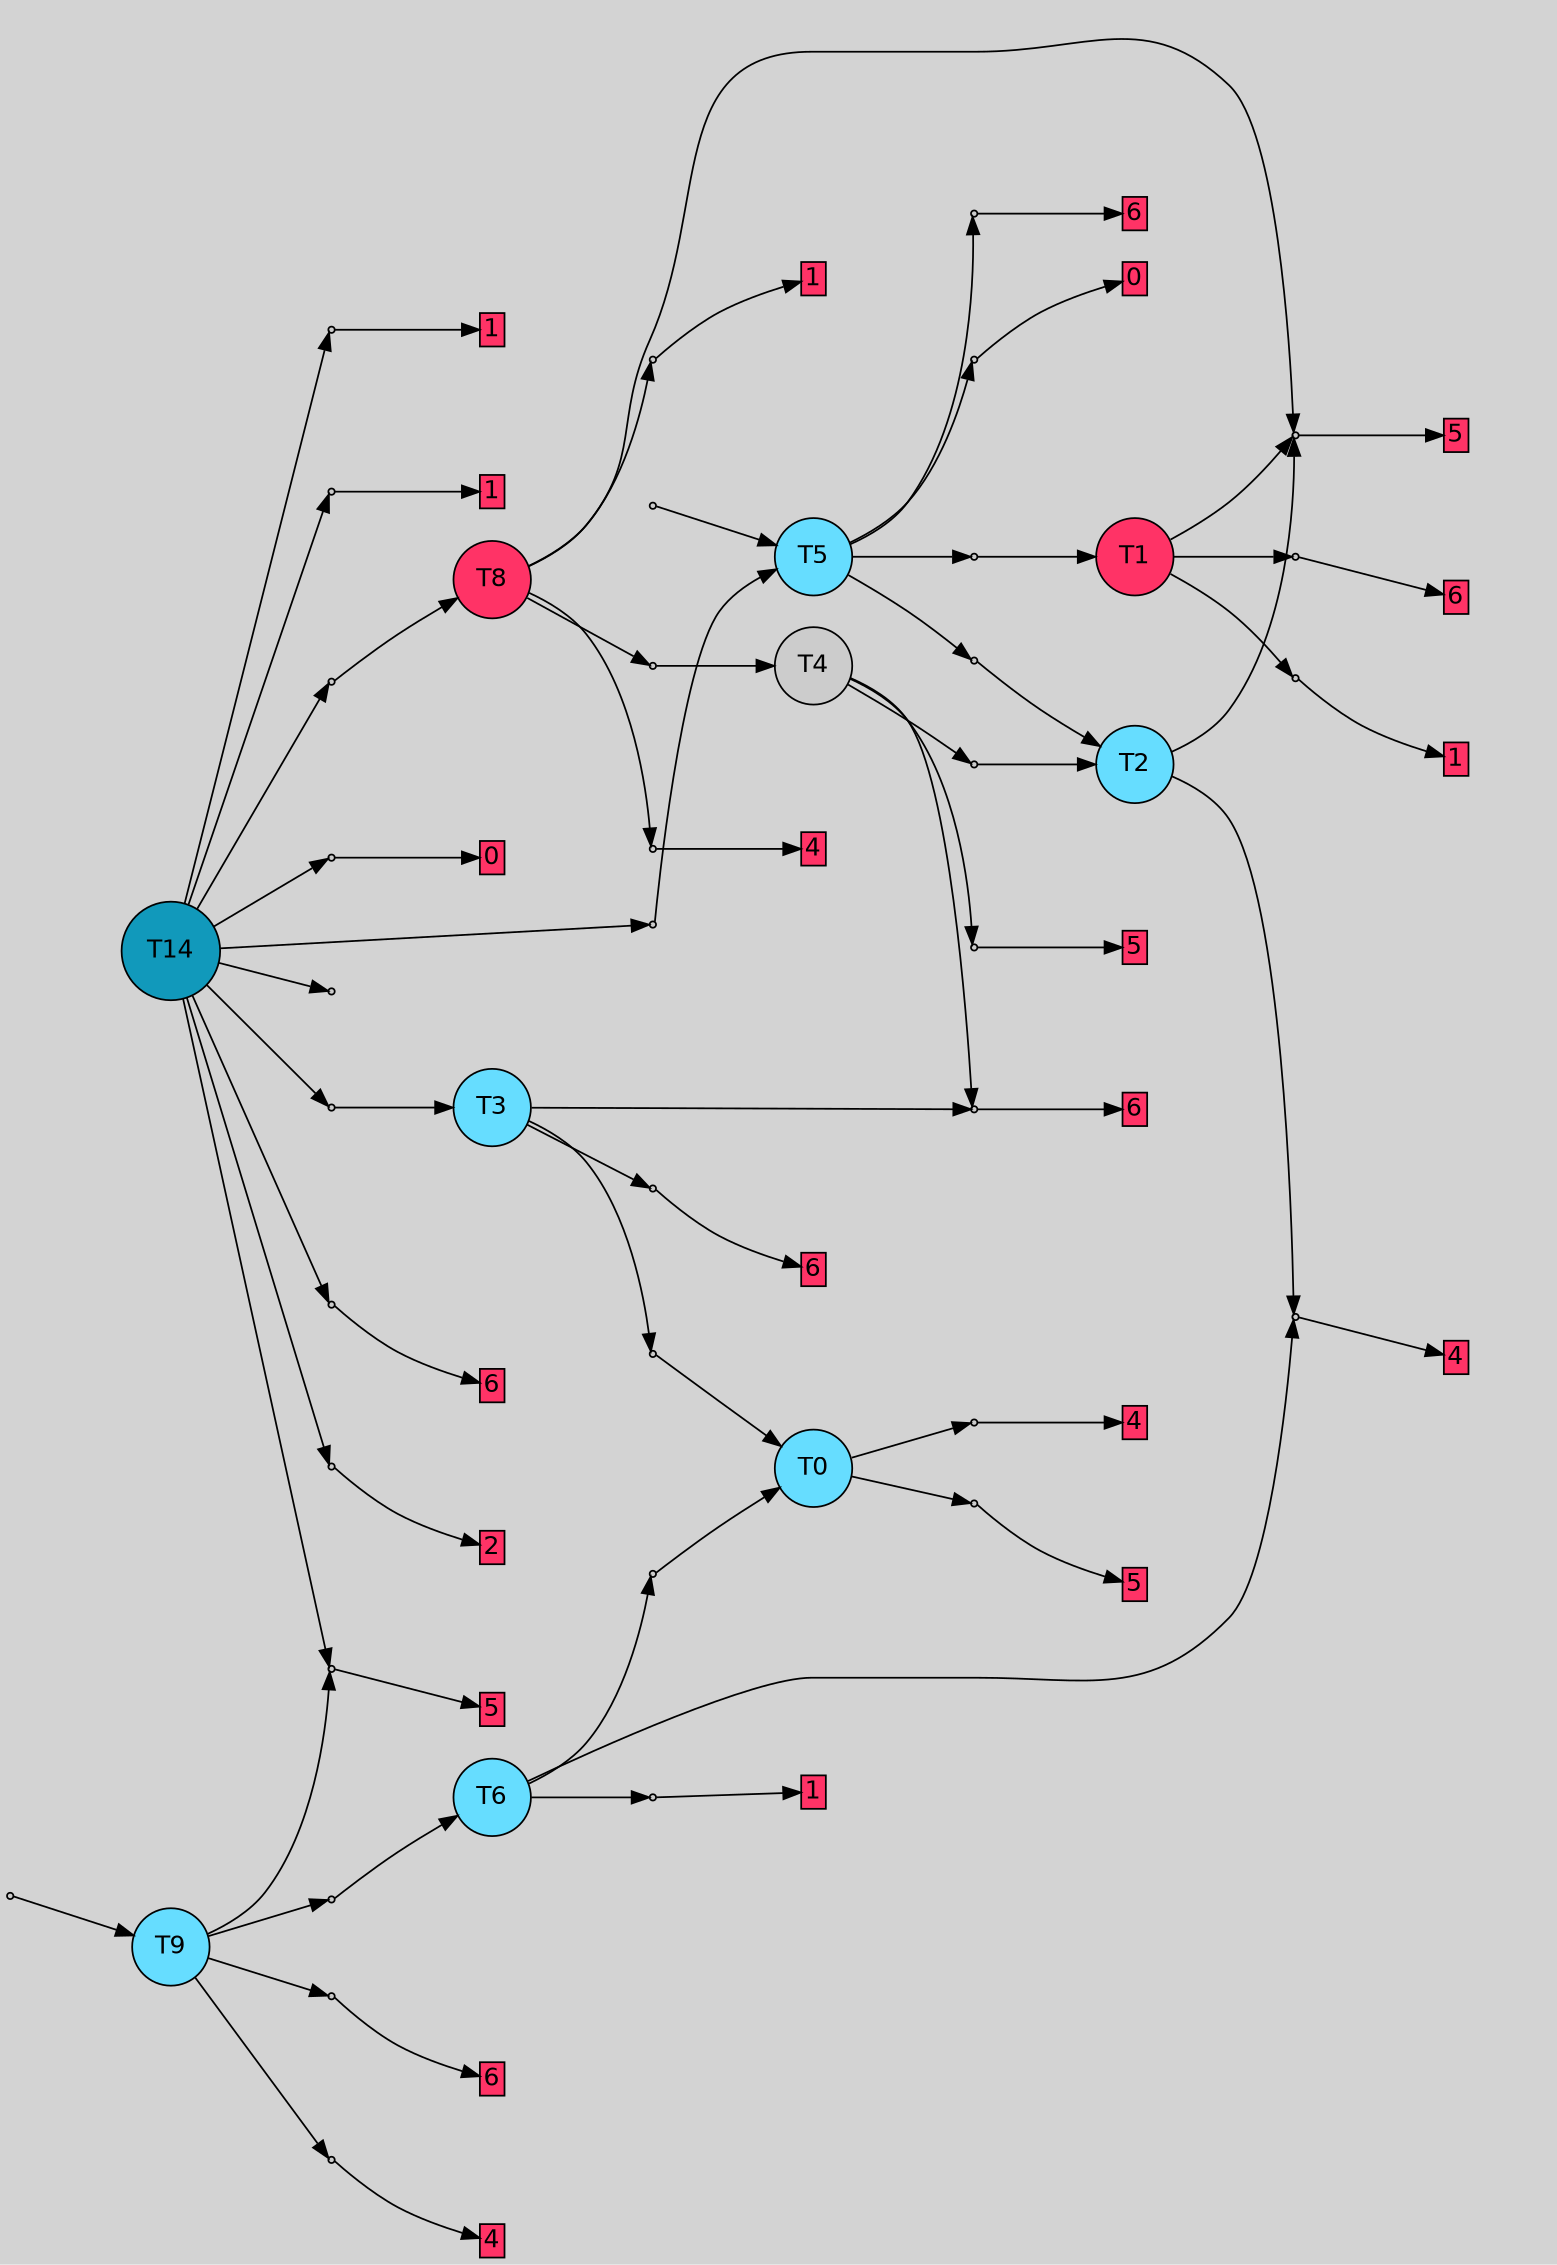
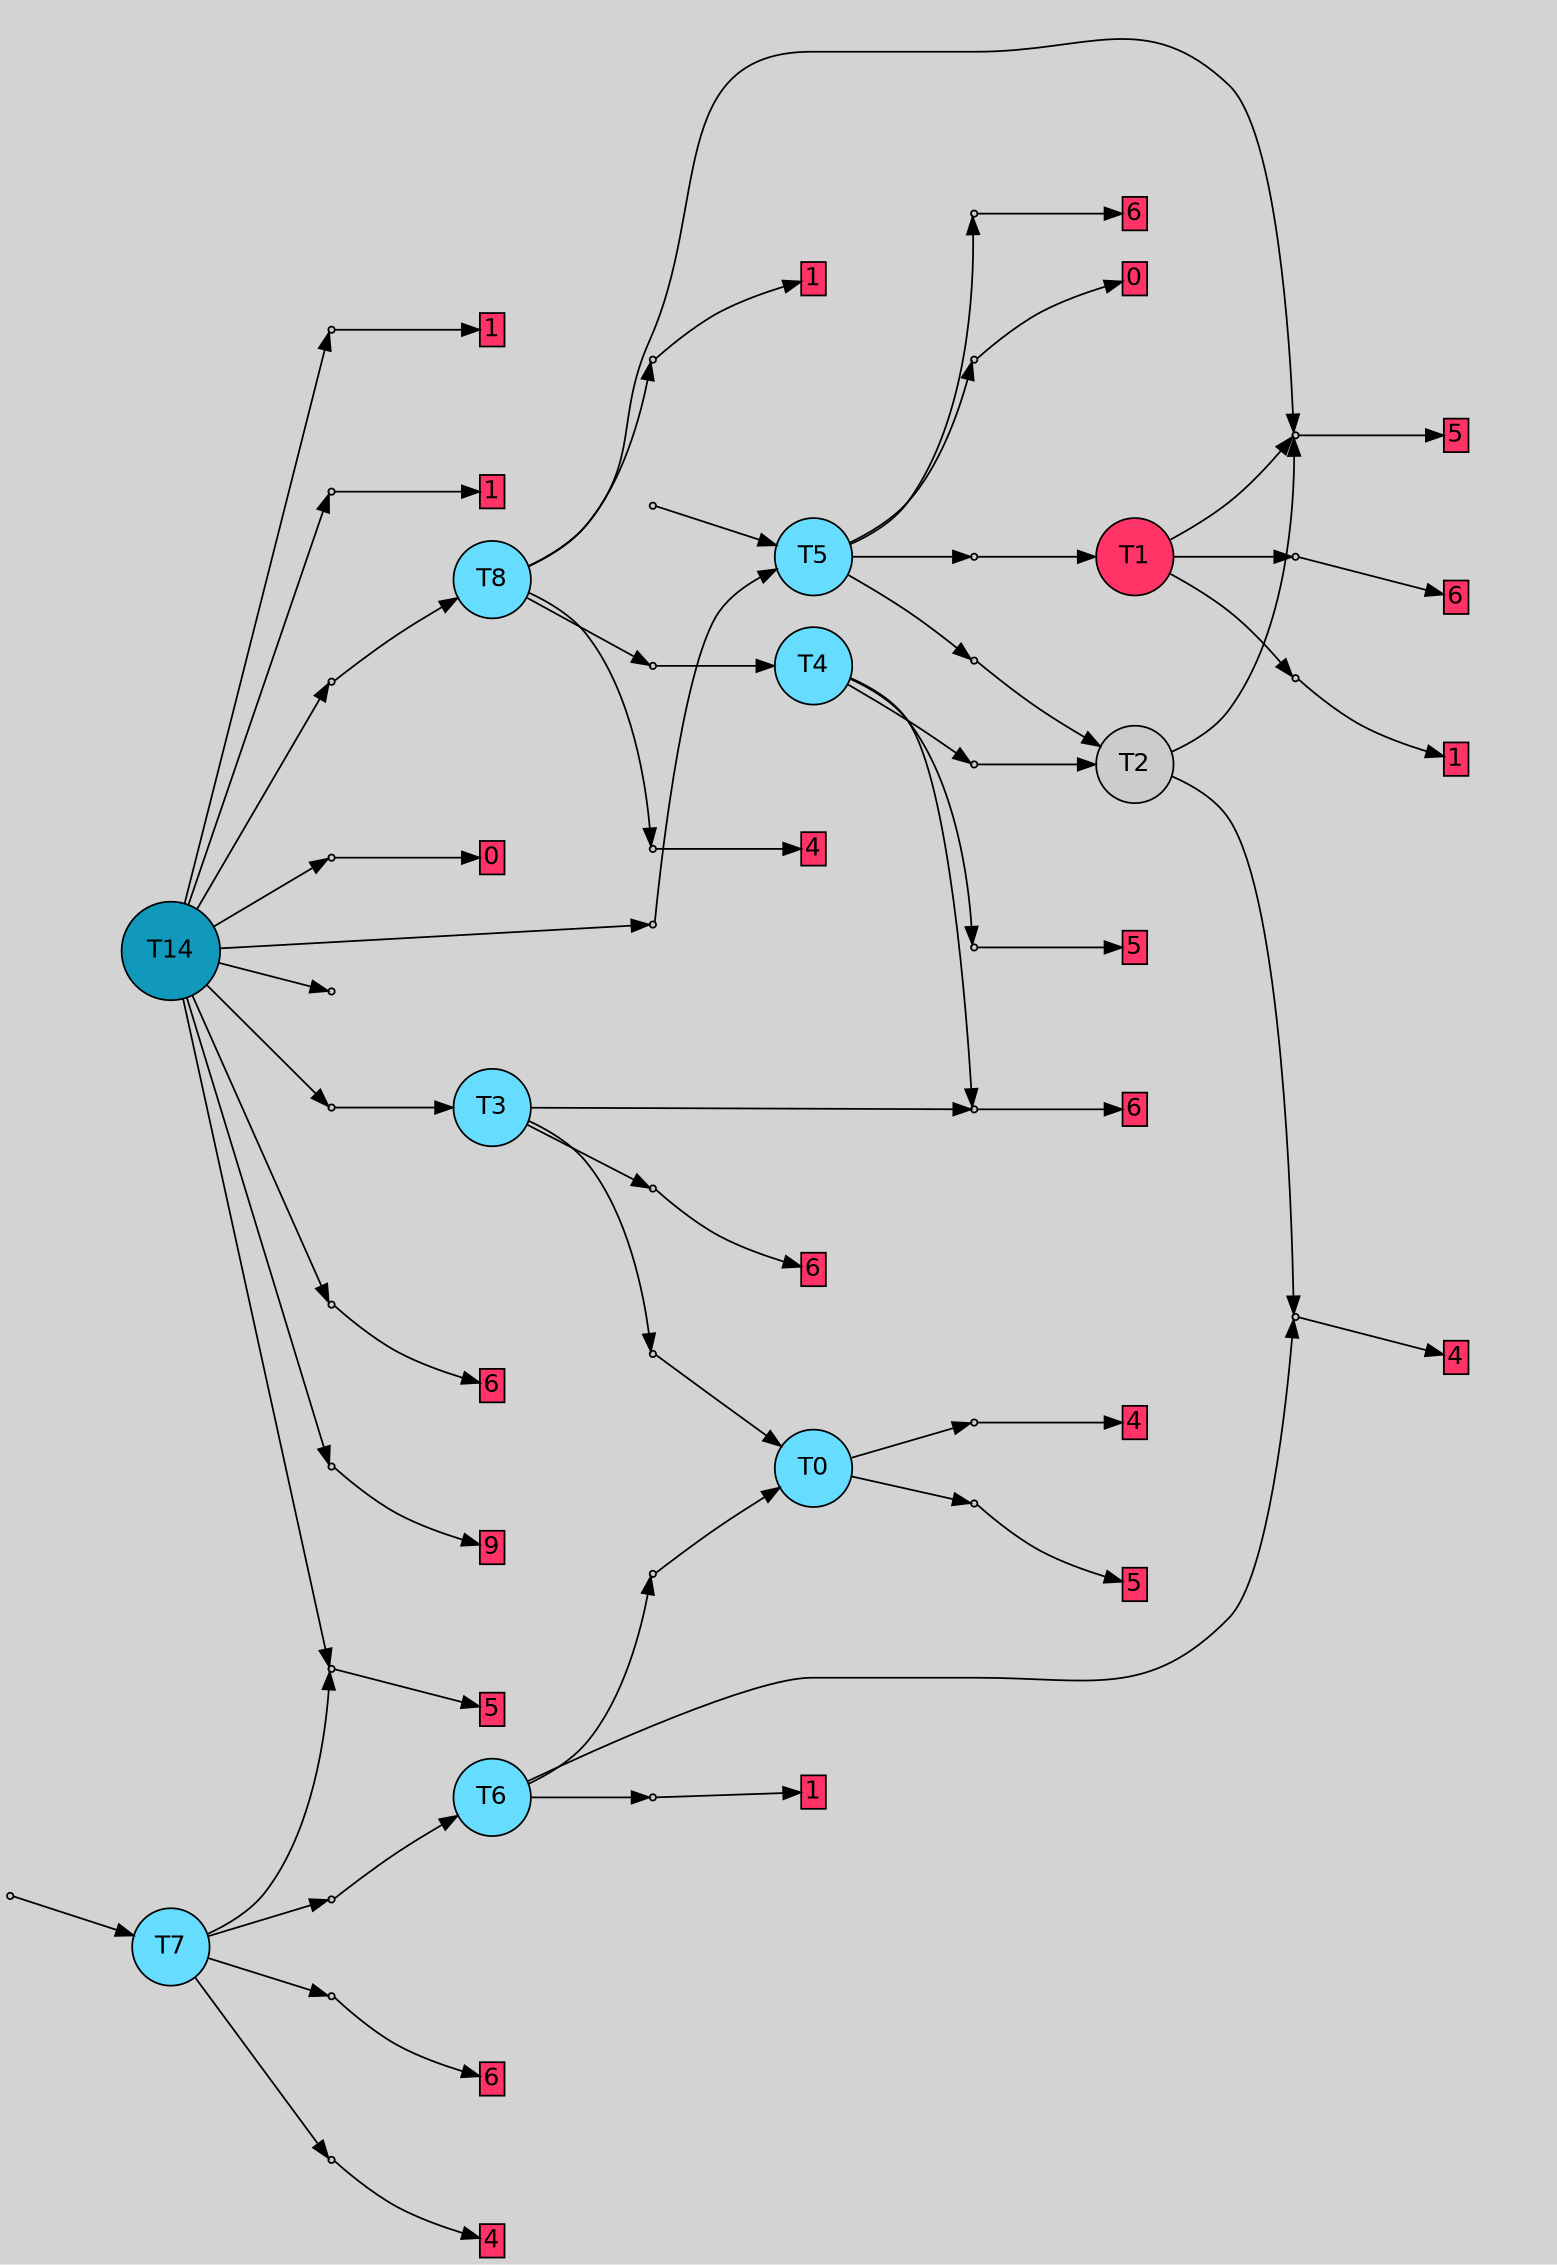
  digraph {
    bgcolor=lightgray
    fontname="DejaVu Sans"
    rankdir=LR
    node [fontname="DejaVu Sans" shape=box style=filled]
    edge [fontname="DejaVu Sans"]
    n1 [fillcolor="#1199bb" label=T14 shape=circle]
    P20 [fillcolor="#cccccc" shape=point]
    P26 [fillcolor="#cccccc" shape=point]
    P27 [fillcolor="#cccccc" shape=point]
    P28 [fillcolor="#cccccc" shape=point]
    P29 [fillcolor="#cccccc" shape=point]
    P30 [fillcolor="#cccccc" shape=point]
    P31 [fillcolor="#cccccc" shape=point]
    P32 [fillcolor="#cccccc" shape=point]
    P33 [fillcolor="#cccccc" shape=point]
    P34 [fillcolor="#cccccc" shape=point]
    T0 [fillcolor="#66ddff" shape=circle]
    P0 [fillcolor="#cccccc" shape=point]
    P1 [fillcolor="#cccccc" shape=point]
    n15 [label="8|0&3|1#1|1&#92;n" style=invis]
    n16 [fillcolor="#ff3366" height=0 label=5 margin=0.03 width=0]
    n17 [label="8|3&2|2#0|4&#92;n6|0&0|3#1|6&#92;n" style=invis]
    n18 [fillcolor="#ff3366" height=0 label=4 margin=0.03 width=0]
    T1 [fillcolor="#ff3366" shape=circle]
    P2 [fillcolor="#cccccc" shape=point]
    P3 [fillcolor="#cccccc" shape=point]
    P4 [fillcolor="#cccccc" shape=point]
    n23 [label="5|0&0|3#2|1&#92;n" style=invis]
    n24 [fillcolor="#ff3366" height=0 label=6 margin=0.03 width=0]
    n25 [label="8|0&3|7#3|7&#92;n" style=invis]
    n26 [fillcolor="#ff3366" height=0 label=1 margin=0.03 width=0]
    n27 [label="2|0&3|2#1|2&#92;n" style=invis]
    n28 [fillcolor="#ff3366" height=0 label=5 margin=0.03 width=0]
-   T2 [fillcolor="#66ddff" shape=circle]
+   T2 [fillcolor="#cccccc" shape=circle]
    P5 [fillcolor="#cccccc" shape=point]
    n31 [label="4|0&3|1#4|4&#92;n" style=invis]
    n32 [fillcolor="#ff3366" height=0 label=4 margin=0.03 width=0]
    T3 [fillcolor="#66ddff" shape=circle]
    P6 [fillcolor="#cccccc" shape=point]
    P7 [fillcolor="#cccccc" shape=point]
    P8 [fillcolor="#cccccc" shape=point]
    n37 [label="2|0&3|2#1|2&#92;n" style=invis]
    I7 [style=invis]
    n39 [fillcolor="#ff3366" height=0 label=6 margin=0.03 width=0]
    n40 [label="7|0&1|1#3|7&#92;n" style=invis]
    n41 [fillcolor="#ff3366" height=0 label=6 margin=0.03 width=0]
-   T4 [fillcolor="#cccccc" shape=circle]
+   T4 [fillcolor="#66ddff" shape=circle]
    P9 [fillcolor="#cccccc" shape=point]
    P10 [fillcolor="#cccccc" shape=point]
    n45 [label="2|0&3|1#1|1&#92;n" style=invis]
    n46 [label="2|0&3|2#1|2&#92;n" style=invis]
    n47 [fillcolor="#ff3366" height=0 label=5 margin=0.03 width=0]
    T5 [fillcolor="#66ddff" shape=circle]
    P11 [fillcolor="#cccccc" shape=point]
    P12 [fillcolor="#cccccc" shape=point]
    P13 [fillcolor="#cccccc" shape=point]
    P14 [fillcolor="#cccccc" shape=point]
    n53 [label="0|2&4|5#3|2&#92;n2|0&1|3#0|2&#92;n" style=invis]
    I12 [style=invis]
    n55 [fillcolor="#ff3366" height=0 label=0 margin=0.03 width=0]
    n56 [label="2|0&3|2#1|2&#92;n" style=invis]
    n57 [label="3|0&4|1#3|7&#92;n" style=invis]
    n58 [fillcolor="#ff3366" height=0 label=6 margin=0.03 width=0]
    T6 [fillcolor="#66ddff" shape=circle]
    P15 [fillcolor="#cccccc" shape=point]
    P16 [fillcolor="#cccccc" shape=point]
    n62 [label="6|0&3|5#4|7&#92;n" style=invis]
    n63 [label="0|0&3|1#3|5&#92;n" style=invis]
    n64 [fillcolor="#ff3366" height=0 label=1 margin=0.03 width=0]
-   T7 [fillcolor="#66ddff" shape=circle label=T9]
+   T7 [fillcolor="#66ddff" shape=circle]
    P17 [fillcolor="#cccccc" shape=point]
    P18 [fillcolor="#cccccc" shape=point]
    P19 [fillcolor="#cccccc" shape=point]
    n69 [label="0|0&4|6#1|3&#92;n" style=invis]
    n70 [label="5|2&3|1#3|6&#92;n2|0&3|2#0|2&#92;n" style=invis]
    n71 [fillcolor="#ff3366" height=0 label=6 margin=0.03 width=0]
    n72 [label="4|0&3|1#4|0&#92;n" style=invis]
    n73 [fillcolor="#ff3366" height=0 label=4 margin=0.03 width=0]
    n74 [label="2|0&3|2#1|2&#92;n" style=invis]
    n75 [fillcolor="#ff3366" height=0 label=5 margin=0.03 width=0]
-   T8 [fillcolor="#ff3366" shape=circle]
+   T8 [fillcolor="#66ddff" shape=circle]
    P21 [fillcolor="#cccccc" shape=point]
    P22 [fillcolor="#cccccc" shape=point]
    P23 [fillcolor="#cccccc" shape=point]
    n80 [label="0|0&0|5#3|3&#92;n" style=invis]
    n81 [label="0|0&3|1#3|5&#92;n" style=invis]
    n82 [fillcolor="#ff3366" height=0 label=1 margin=0.03 width=0]
    n83 [label="3|0&3|0#4|6&#92;n" style=invis]
    n84 [fillcolor="#ff3366" height=0 label=4 margin=0.03 width=0]
    P24 [fillcolor="#cccccc" shape=point]
    n86 [label="8|0&1|0#3|3&#92;n" style=invis]
    P25 [fillcolor="#cccccc" shape=point]
    n88 [label="2|0&4|2#1|2&#92;n" style=invis]
    n89 [label="7|0&2|7#4|1&#92;n" style=invis]
    n90 [fillcolor="#ff3366" height=0 label=0 margin=0.03 width=0]
    n91 [label="4|0&3|4#3|5&#92;n" style=invis]
    n92 [label="2|0&3|1#1|1&#92;n" style=invis]
    n93 [label="4|0&2|0#1|3&#92;n" style=invis]
    n94 [label="3|0&2|2#1|2&#92;n" style=invis]
    n95 [fillcolor="#ff3366" height=0 label=6 margin=0.03 width=0]
    n96 [label="8|0&3|2#3|1&#92;n" style=invis]
-   n97 [fillcolor="#ff3366" height=0 label=2 margin=0.03 width=0]
+   n97 [fillcolor="#ff3366" height=0 label=9 margin=0.03 width=0]
    n98 [label="0|0&3|1#3|5&#92;n" style=invis]
    n99 [fillcolor="#ff3366" height=0 label=1 margin=0.03 width=0]
    n100 [label="8|0&3|1#3|5&#92;n" style=invis]
    n101 [fillcolor="#ff3366" height=0 label=1 margin=0.03 width=0]
    n102 [label="8|0&2|0#3|6&#92;n" style=invis]
    subgraph sub_1 {
      rank=same
      n1
    }
    n1 -> P20
    n1 -> P26
    n1 -> P27
    n1 -> P28
    n1 -> P29
    n1 -> P30
    n1 -> P31
    n1 -> P32
    n1 -> P33
    n1 -> P34
    P20 -> n74 [style=invis]
    P20 -> n75
    P26 -> n89 [style=invis]
    P26 -> n90
    P27 -> T5
    P27 -> n91 [style=invis]
    P28 -> n92 [style=invis]
    P29 -> T3
    P29 -> n93 [style=invis]
    P30 -> n94 [style=invis]
    P30 -> n95
    P31 -> n96 [style=invis]
    P31 -> n97
    P32 -> n98 [style=invis]
    P32 -> n99
    P33 -> n100 [style=invis]
    P33 -> n101
    P34 -> T8
    P34 -> n102 [style=invis]
    T0 -> P0
    T0 -> P1
    P0 -> n15 [style=invis]
    P0 -> n16
    P1 -> n17 [style=invis]
    P1 -> n18
    T1 -> P2
    T1 -> P3
    T1 -> P4
    P2 -> n23 [style=invis]
    P2 -> n24
    P3 -> n25 [style=invis]
    P3 -> n26
    P4 -> n27 [style=invis]
    P4 -> n28
    T2 -> P4
    T2 -> P5
    P5 -> n31 [style=invis]
    P5 -> n32
    T3 -> P6
    T3 -> P7
    T3 -> P8
    P6 -> T0
    P6 -> n37 [style=invis]
    P7 -> I7 [style=invis]
    P7 -> n39
    P8 -> n40 [style=invis]
    P8 -> n41
    T4 -> P7
    T4 -> P9
    T4 -> P10
    P9 -> T2
    P9 -> n45 [style=invis]
    P10 -> n46 [style=invis]
    P10 -> n47
    T5 -> P11
    T5 -> P12
    T5 -> P13
    T5 -> P14
    P11 -> T2
    P11 -> n53 [style=invis]
    P12 -> I12 [style=invis]
    P12 -> n55
    P13 -> T1
    P13 -> n56 [style=invis]
    P14 -> n57 [style=invis]
    P14 -> n58
    T6 -> P5
    T6 -> P15
    T6 -> P16
    P15 -> T0
    P15 -> n62 [style=invis]
    P16 -> n63 [style=invis]
    P16 -> n64
    T7 -> P20
    T7 -> P17
    T7 -> P18
    T7 -> P19
    P17 -> T6
    P17 -> n69 [style=invis]
    P18 -> n70 [style=invis]
    P18 -> n71
    P19 -> n72 [style=invis]
    P19 -> n73
    T8 -> P4
    T8 -> P21
    T8 -> P22
    T8 -> P23
    P21 -> T4
    P21 -> n80 [style=invis]
    P22 -> n81 [style=invis]
    P22 -> n82
    P23 -> n83 [style=invis]
    P23 -> n84
    P24 -> T7
    P24 -> n86 [style=invis]
    P25 -> T5
    P25 -> n88 [style=invis]
  }
